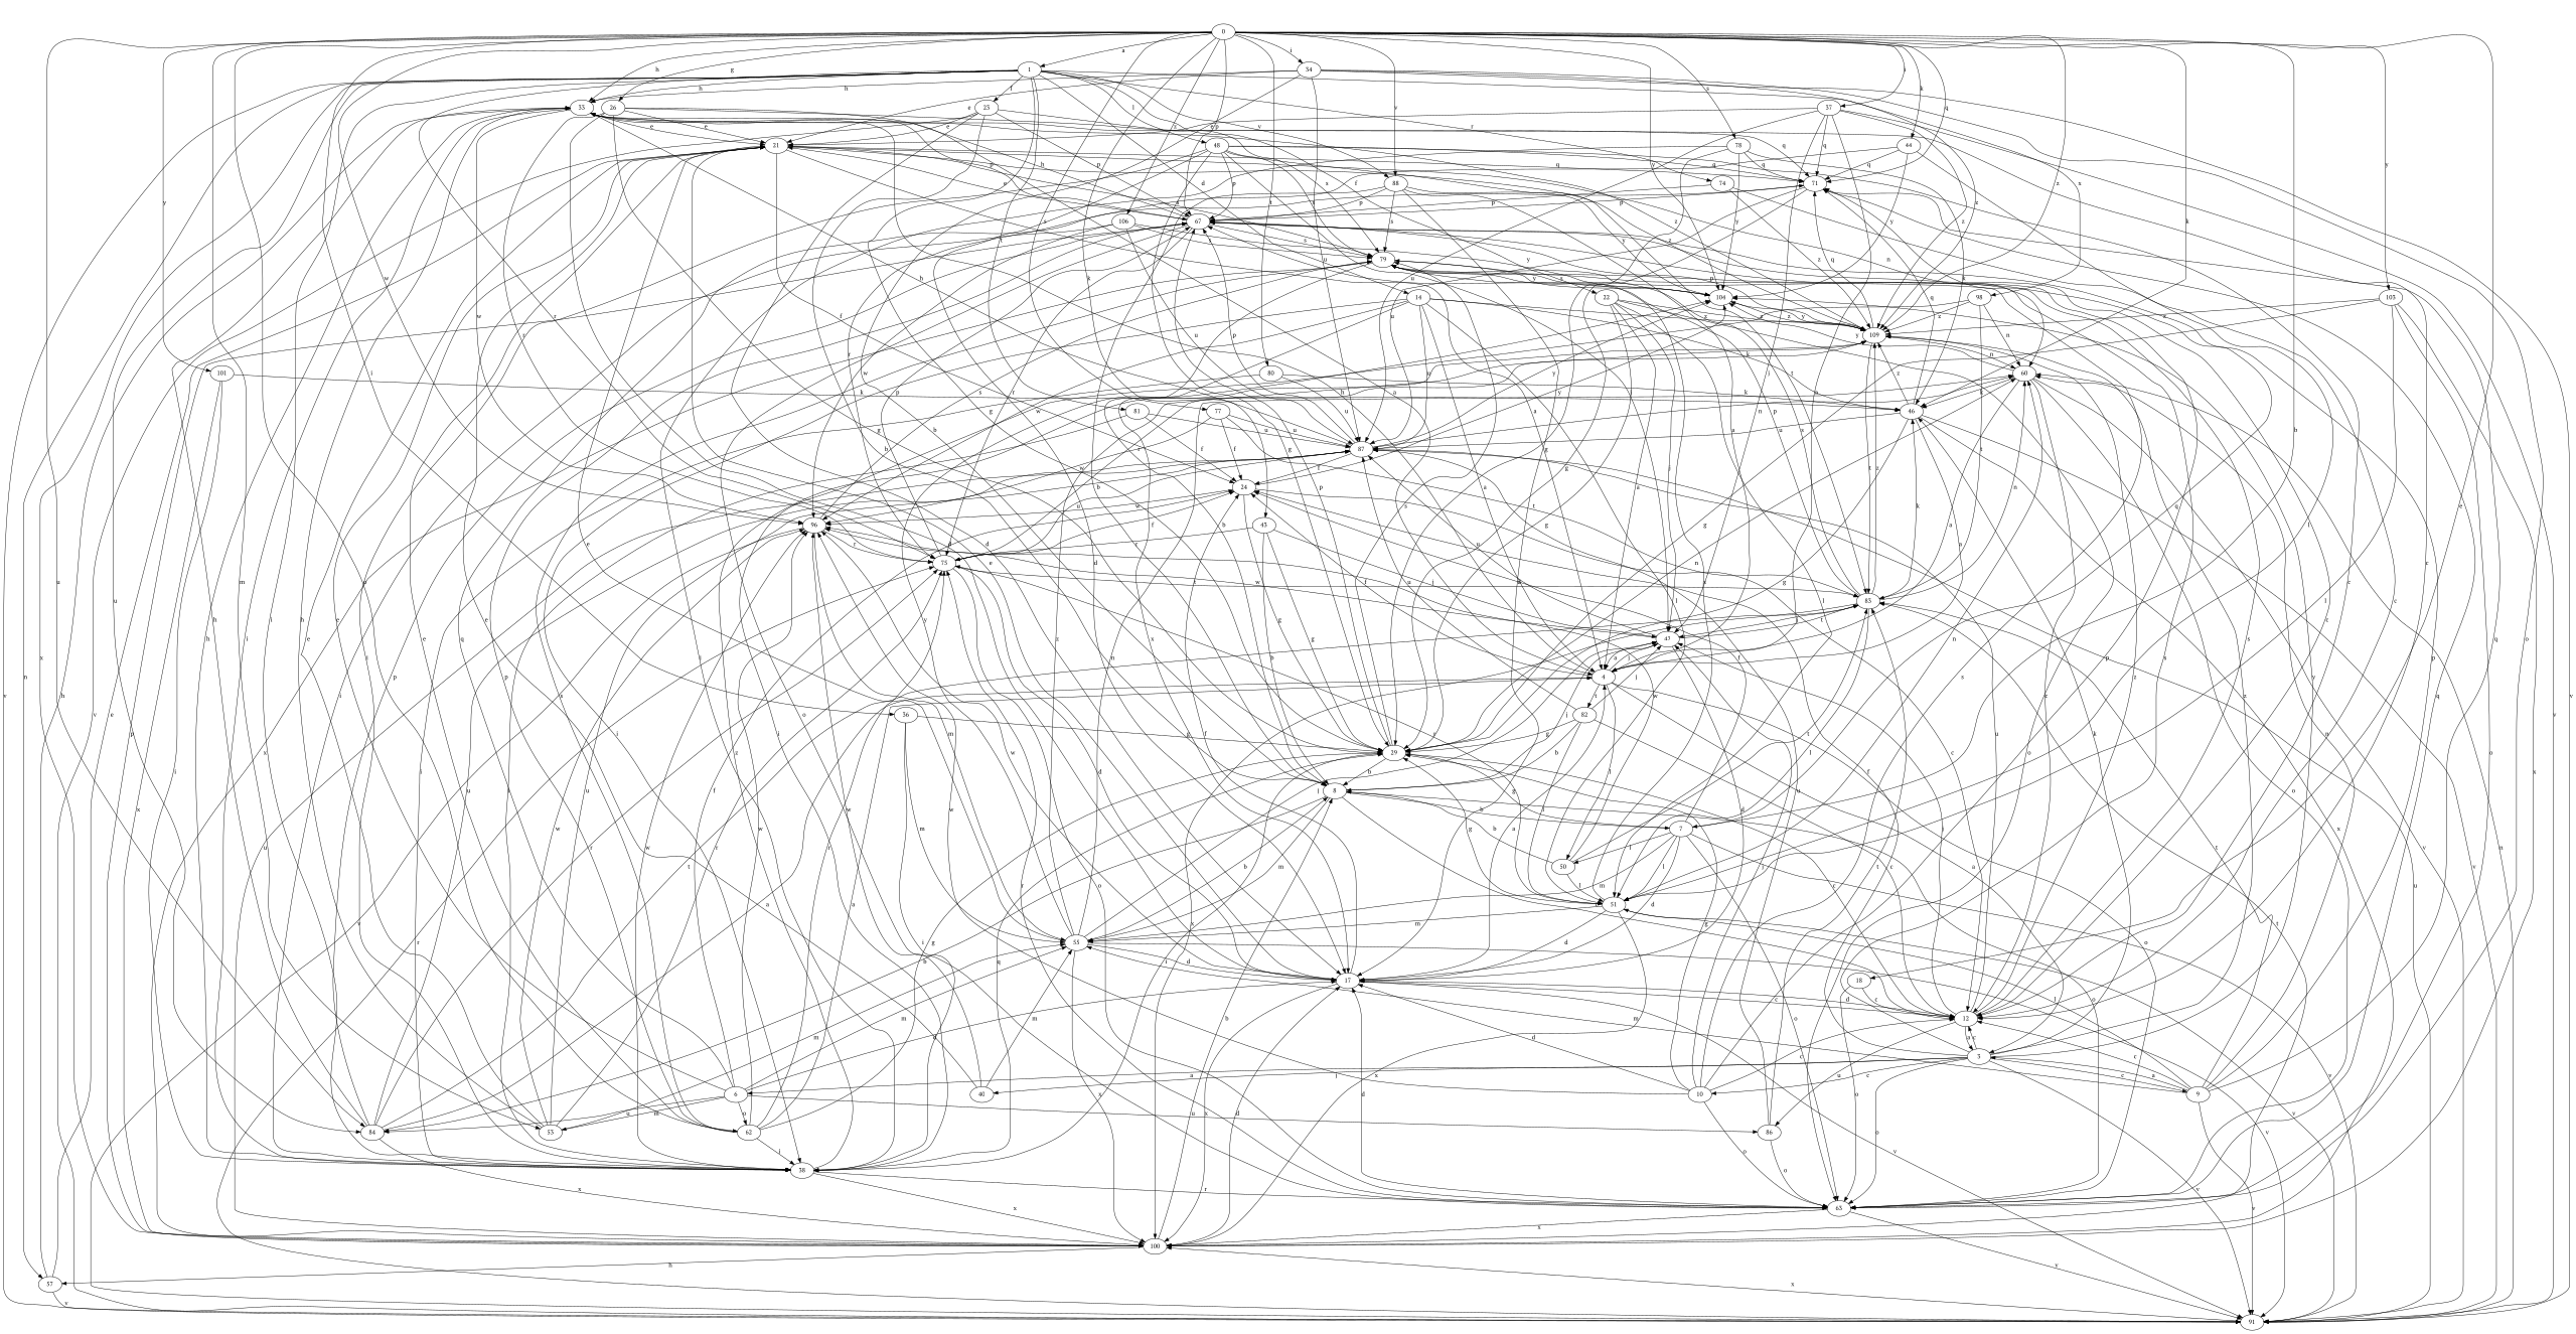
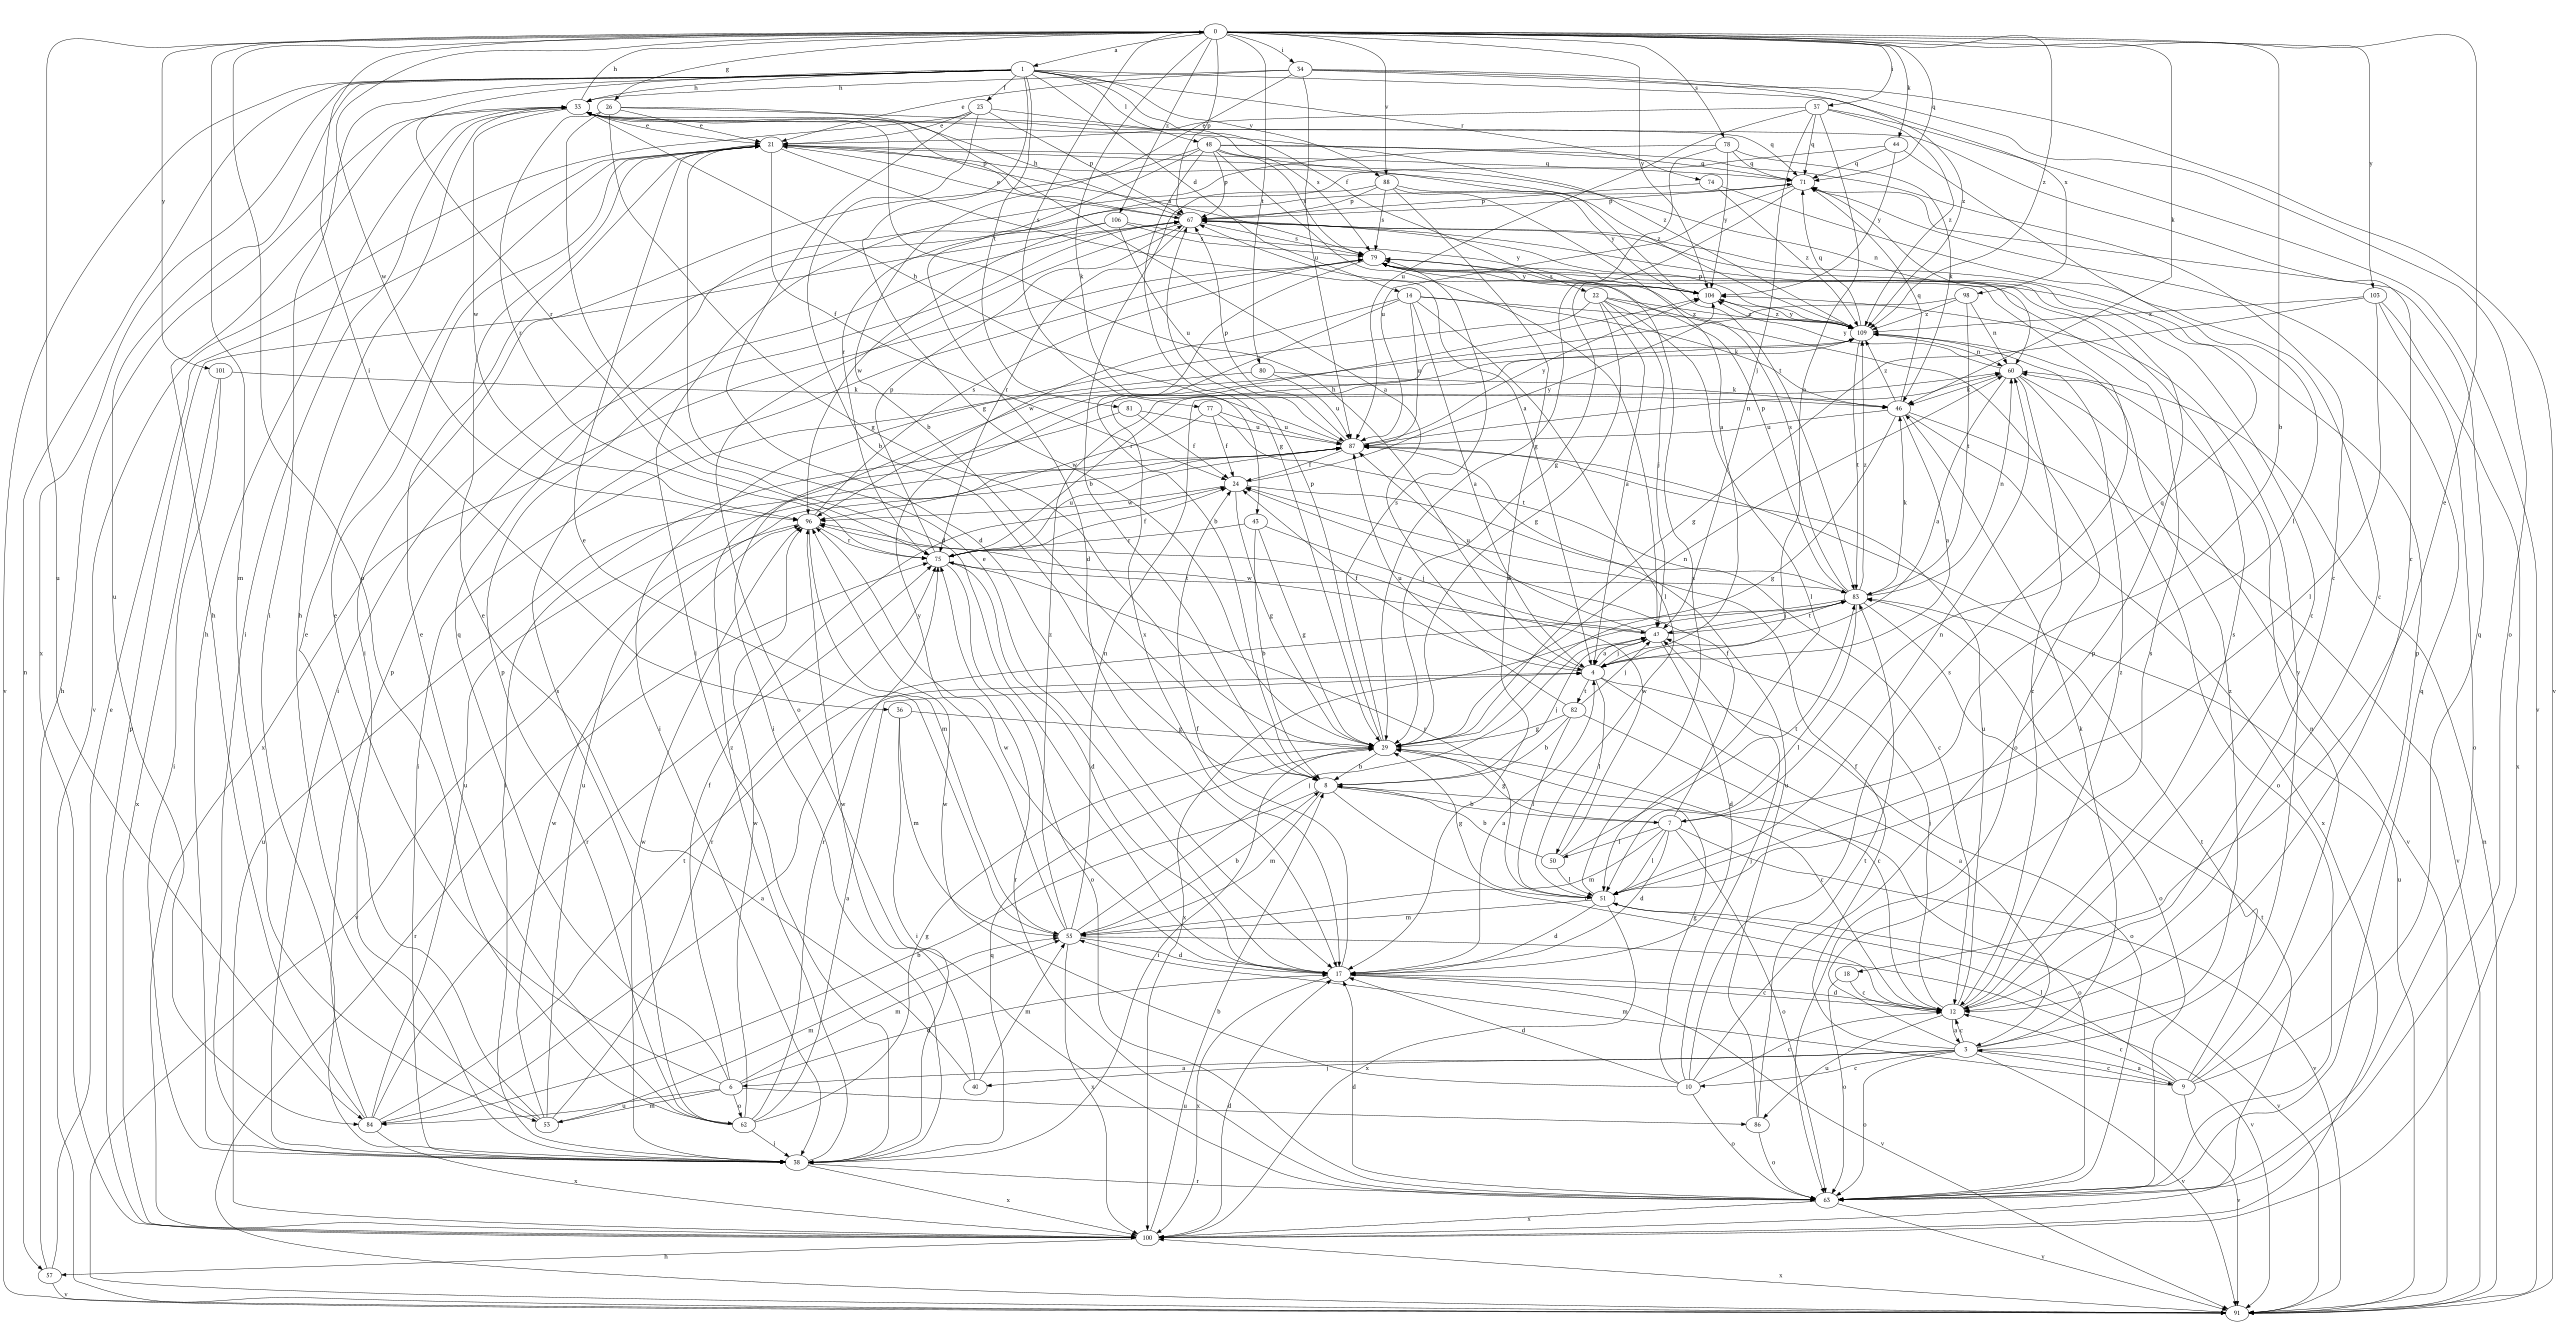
  strict digraph {
    fontname="PT Serif"
    node [fontname="PT Serif"]
    edge [fontname="PT Serif"]
    0
    1
    7
    18
    26
    33
    34
    36
    37
    43
    44
    46
    53
    62
    67
    71
    77
    78
    80
    84
    88
    96
    101
    103
    104
    106
    109
    14
    22
    23
    29
    38
    48
    57
    74
    75
    81
    91
    98
    100
    17
    24
    55
    63
    50
    51
    12
    21
    4
    8
    87
    42
    79
    83
    60
    n56 [label=6]
    86
    3
    9
    10
    40
    82
    0 -> 1 [label=a]
    0 -> 7 [label=b]
    0 -> 18 [label=e]
    0 -> 26 [label=g]
-   0 -> 33 [label=h]
+   33 -> 0 [label=h]
    0 -> 34 [label=i]
    0 -> 36 [label=i]
    0 -> 37 [label=i]
    0 -> 43 [label=k]
    0 -> 44 [label=k]
    0 -> 46 [label=k]
    0 -> 53 [label=m]
    0 -> 62 [label=o]
    0 -> 67 [label=p]
    0 -> 71 [label=q]
    0 -> 77 [label=s]
    0 -> 78 [label=s]
    0 -> 80 [label=t]
    0 -> 84 [label=u]
    0 -> 88 [label=v]
    0 -> 96 [label=w]
    0 -> 101 [label=y]
    0 -> 103 [label=y]
    0 -> 104 [label=y]
    0 -> 106 [label=z]
    0 -> 109 [label=z]
    1 -> 33 [label=h]
    1 -> 84 [label=u]
    1 -> 88 [label=v]
    1 -> 14 [label=d]
    1 -> 22 [label=f]
    1 -> 23 [label=f]
    1 -> 29 [label=g]
    1 -> 38 [label=i]
    1 -> 48 [label=l]
    1 -> 57 [label=n]
    1 -> 74 [label=r]
    1 -> 75 [label=r]
    1 -> 81 [label=t]
    1 -> 91 [label=v]
    1 -> 98 [label=x]
    1 -> 100 [label=x]
    7 -> 71 [label=q]
    7 -> 29 [label=g]
    7 -> 91 [label=v]
    7 -> 17 [label=d]
    7 -> 24 [label=f]
    7 -> 55 [label=m]
    7 -> 63 [label=o]
    7 -> 50 [label=l]
    7 -> 51 [label=l]
    18 -> 63 [label=o]
    18 -> 12 [label=c]
    26 -> 29 [label=g]
    26 -> 75 [label=r]
    26 -> 17 [label=d]
    26 -> 12 [label=c]
    26 -> 21 [label=e]
    26 -> 4 [label=a]
    33 -> 67 [label=p]
    33 -> 71 [label=q]
    33 -> 96 [label=w]
    33 -> 109 [label=z]
    33 -> 38 [label=i]
    33 -> 21 [label=e]
    34 -> 33 [label=h]
    34 -> 109 [label=z]
    34 -> 91 [label=v]
    34 -> 63 [label=o]
    34 -> 21 [label=e]
    34 -> 8 [label=b]
    34 -> 87 [label=u]
    36 -> 29 [label=g]
    36 -> 38 [label=i]
    36 -> 55 [label=m]
    37 -> 71 [label=q]
    37 -> 109 [label=z]
    37 -> 91 [label=v]
    37 -> 21 [label=e]
    37 -> 4 [label=a]
    37 -> 87 [label=u]
    37 -> 42 [label=j]
    43 -> 29 [label=g]
    43 -> 75 [label=r]
    43 -> 8 [label=b]
    43 -> 42 [label=j]
    44 -> 71 [label=q]
    44 -> 104 [label=y]
    44 -> 75 [label=r]
    44 -> 51 [label=l]
    46 -> 71 [label=q]
    46 -> 109 [label=z]
    46 -> 29 [label=g]
    46 -> 91 [label=v]
    46 -> 100 [label=x]
    46 -> 4 [label=a]
    46 -> 87 [label=u]
    53 -> 33 [label=h]
    53 -> 96 [label=w]
    53 -> 75 [label=r]
    53 -> 55 [label=m]
    53 -> 21 [label=e]
    53 -> 87 [label=u]
    62 -> 67 [label=p]
    62 -> 96 [label=w]
    62 -> 29 [label=g]
    62 -> 38 [label=i]
    62 -> 75 [label=r]
    62 -> 21 [label=e]
    62 -> 4 [label=a]
    62 -> 79 [label=s]
    67 -> 33 [label=h]
    67 -> 75 [label=r]
    67 -> 63 [label=o]
    67 -> 12 [label=c]
    67 -> 21 [label=e]
    67 -> 79 [label=s]
    71 -> 67 [label=p]
    71 -> 29 [label=g]
    71 -> 87 [label=u]
    77 -> 96 [label=w]
    77 -> 24 [label=f]
    77 -> 87 [label=u]
    77 -> 83 [label=t]
    78 -> 46 [label=k]
    78 -> 71 [label=q]
    78 -> 104 [label=y]
    78 -> 29 [label=g]
    78 -> 38 [label=i]
    80 -> 46 [label=k]
    80 -> 38 [label=i]
    80 -> 87 [label=u]
    84 -> 33 [label=h]
    84 -> 67 [label=p]
    84 -> 75 [label=r]
    84 -> 100 [label=x]
    84 -> 4 [label=a]
    84 -> 87 [label=u]
    84 -> 83 [label=t]
    88 -> 67 [label=p]
    88 -> 104 [label=y]
    88 -> 17 [label=d]
    88 -> 4 [label=a]
    88 -> 8 [label=b]
    88 -> 79 [label=s]
    96 -> 75 [label=r]
    96 -> 91 [label=v]
    96 -> 55 [label=m]
    96 -> 79 [label=s]
    101 -> 46 [label=k]
    101 -> 38 [label=i]
    101 -> 100 [label=x]
    103 -> 109 [label=z]
    103 -> 29 [label=g]
    103 -> 100 [label=x]
    103 -> 63 [label=o]
    103 -> 51 [label=l]
    104 -> 109 [label=z]
    104 -> 79 [label=s]
    106 -> 96 [label=w]
    106 -> 104 [label=y]
    106 -> 38 [label=i]
    106 -> 87 [label=u]
    106 -> 79 [label=s]
    109 -> 67 [label=p]
    109 -> 71 [label=q]
    109 -> 104 [label=y]
    109 -> 75 [label=r]
    109 -> 83 [label=t]
    109 -> 60 [label=n]
    14 -> 46 [label=k]
    14 -> 96 [label=w]
    14 -> 109 [label=z]
    14 -> 17 [label=x]
    14 -> 51 [label=l]
    14 -> 4 [label=a]
    14 -> 87 [label=u]
    22 -> 109 [label=z]
    22 -> 29 [label=g]
-   14 -> 38 [label=i]
+   22 -> 38 [label=i]
    22 -> 63 [label=o]
    22 -> 51 [label=l]
    22 -> 4 [label=a]
    22 -> 42 [label=j]
    23 -> 67 [label=p]
    23 -> 91 [label=v]
    23 -> 17 [label=d]
    23 -> 21 [label=e]
    23 -> 8 [label=b]
    23 -> 79 [label=s]
    29 -> 67 [label=p]
    29 -> 38 [label=i]
    29 -> 12 [label=c]
    29 -> 8 [label=b]
    29 -> 79 [label=s]
    29 -> 60 [label=n]
    38 -> 33 [label=h]
    38 -> 96 [label=w]
    38 -> 109 [label=z]
    38 -> 29 [label=q]
    38 -> 100 [label=x]
    38 -> 63 [label=r]
    48 -> 67 [label=p]
    48 -> 71 [label=q]
    48 -> 29 [label=g]
    48 -> 38 [label=i]
    48 -> 17 [label=d]
    48 -> 12 [label=c]
    48 -> 42 [label=j]
    48 -> 79 [label=s]
    48 -> 83 [label=t]
    57 -> 33 [label=h]
    57 -> 91 [label=v]
    57 -> 21 [label=e]
    74 -> 67 [label=p]
    74 -> 109 [label=z]
    74 -> 12 [label=c]
    75 -> 67 [label=p]
    75 -> 17 [label=d]
    75 -> 24 [label=f]
    75 -> 63 [label=o]
    75 -> 87 [label=u]
    75 -> 83 [label=t]
    81 -> 38 [label=i]
    81 -> 24 [label=f]
    81 -> 87 [label=u]
    91 -> 75 [label=r]
    91 -> 100 [label=x]
    91 -> 87 [label=u]
    91 -> 60 [label=n]
    98 -> 109 [label=z]
    98 -> 38 [label=i]
    98 -> 83 [label=t]
    98 -> 60 [label=n]
    100 -> 67 [label=p]
    100 -> 57 [label=h]
    100 -> 17 [label=d]
    100 -> 8 [label=b]
    100 -> 87 [label=u]
    100 -> 83 [label=t]
    17 -> 96 [label=w]
    17 -> 91 [label=v]
    17 -> 100 [label=x]
    17 -> 24 [label=f]
    17 -> 12 [label=c]
    17 -> 21 [label=e]
    17 -> 4 [label=a]
    24 -> 96 [label=w]
    24 -> 104 [label=y]
    24 -> 29 [label=g]
    24 -> 12 [label=c]
    55 -> 104 [label=y]
    55 -> 109 [label=z]
    55 -> 91 [label=v]
    55 -> 100 [label=x]
    55 -> 17 [label=d]
    55 -> 21 [label=e]
    55 -> 8 [label=b]
    55 -> 42 [label=j]
    55 -> 60 [label=n]
    63 -> 71 [label=q]
    63 -> 75 [label=r]
    63 -> 91 [label=v]
    63 -> 100 [label=x]
    63 -> 17 [label=d]
    50 -> 96 [label=w]
    50 -> 51 [label=l]
    50 -> 8 [label=b]
    50 -> 83 [label=t]
    51 -> 29 [label=g]
    51 -> 75 [label=r]
    51 -> 91 [label=v]
    51 -> 100 [label=x]
    51 -> 17 [label=d]
    51 -> 55 [label=m]
    51 -> 79 [label=s]
    51 -> 60 [label=n]
    12 -> 109 [label=z]
    12 -> 17 [label=d]
    12 -> 87 [label=u]
    12 -> 42 [label=j]
    12 -> 79 [label=s]
    12 -> 86 [label=u]
    12 -> 3 [label=a]
    21 -> 71 [label=q]
    21 -> 109 [label=z]
    21 -> 24 [label=f]
    21 -> 4 [label=a]
    21 -> 79 [label=s]
    21 -> 60 [label=n]
    4 -> 33 [label=h]
    4 -> 24 [label=f]
    4 -> 63 [label=o]
    4 -> 50 [label=l]
    4 -> 42 [label=j]
    4 -> 3 [label=a]
    4 -> 82 [label=t]
    8 -> 7 [label=b]
    8 -> 84 [label=b]
    8 -> 55 [label=m]
    8 -> 63 [label=o]
    8 -> 12 [label=c]
    8 -> 42 [label=j]
    87 -> 33 [label=h]
    87 -> 67 [label=p]
    87 -> 104 [label=y]
    87 -> 24 [label=f]
    87 -> 60 [label=n]
    42 -> 96 [label=w]
    42 -> 17 [label=d]
    42 -> 4 [label=a]
    42 -> 87 [label=u]
    42 -> 83 [label=t]
    79 -> 104 [label=y]
    79 -> 100 [label=x]
    79 -> 8 [label=b]
    83 -> 46 [label=k]
    83 -> 67 [label=p]
    83 -> 109 [label=z]
    83 -> 100 [label=x]
+   83 -> 63 [label=o]
    83 -> 51 [label=l]
    83 -> 42 [label=j]
    83 -> 79 [label=s]
    83 -> 60 [label=n]
    60 -> 46 [label=k]
    60 -> 104 [label=y]
    60 -> 91 [label=v]
    60 -> 63 [label=o]
    60 -> 12 [label=c]
    60 -> 4 [label=a]
    n56 -> 53 [label=m]
    n56 -> 62 [label=o]
    n56 -> 71 [label=q]
    n56 -> 84 [label=u]
    n56 -> 17 [label=d]
    n56 -> 24 [label=f]
    n56 -> 55 [label=m]
    n56 -> 21 [label=e]
    n56 -> 86 [label=u]
    86 -> 63 [label=o]
    86 -> 87 [label=u]
    86 -> 83 [label=t]
    3 -> 46 [label=k]
    3 -> 104 [label=y]
    3 -> 109 [label=z]
    3 -> 91 [label=v]
    3 -> 24 [label=f]
    3 -> 63 [label=o]
    3 -> 12 [label=c]
    3 -> 79 [label=s]
    3 -> n56 [label=a]
    3 -> 9 [label=c]
    3 -> 10 [label=c]
    3 -> 40 [label=j]
    9 -> 67 [label=p]
    9 -> 71 [label=q]
    9 -> 91 [label=v]
    9 -> 55 [label=m]
    9 -> 51 [label=l]
    9 -> 12 [label=c]
    9 -> 83 [label=t]
    9 -> 60 [label=n]
    9 -> 3 [label=a]
    10 -> 67 [label=p]
    10 -> 96 [label=w]
    10 -> 29 [label=g]
    10 -> 17 [label=d]
    10 -> 63 [label=o]
    10 -> 12 [label=c]
    10 -> 42 [label=j]
    10 -> 79 [label=s]
    40 -> 96 [label=w]
    40 -> 55 [label=m]
    40 -> 21 [label=e]
    82 -> 29 [label=g]
    82 -> 51 [label=l]
    82 -> 12 [label=c]
    82 -> 8 [label=b]
    82 -> 87 [label=u]
    82 -> 42 [label=j]
  }
